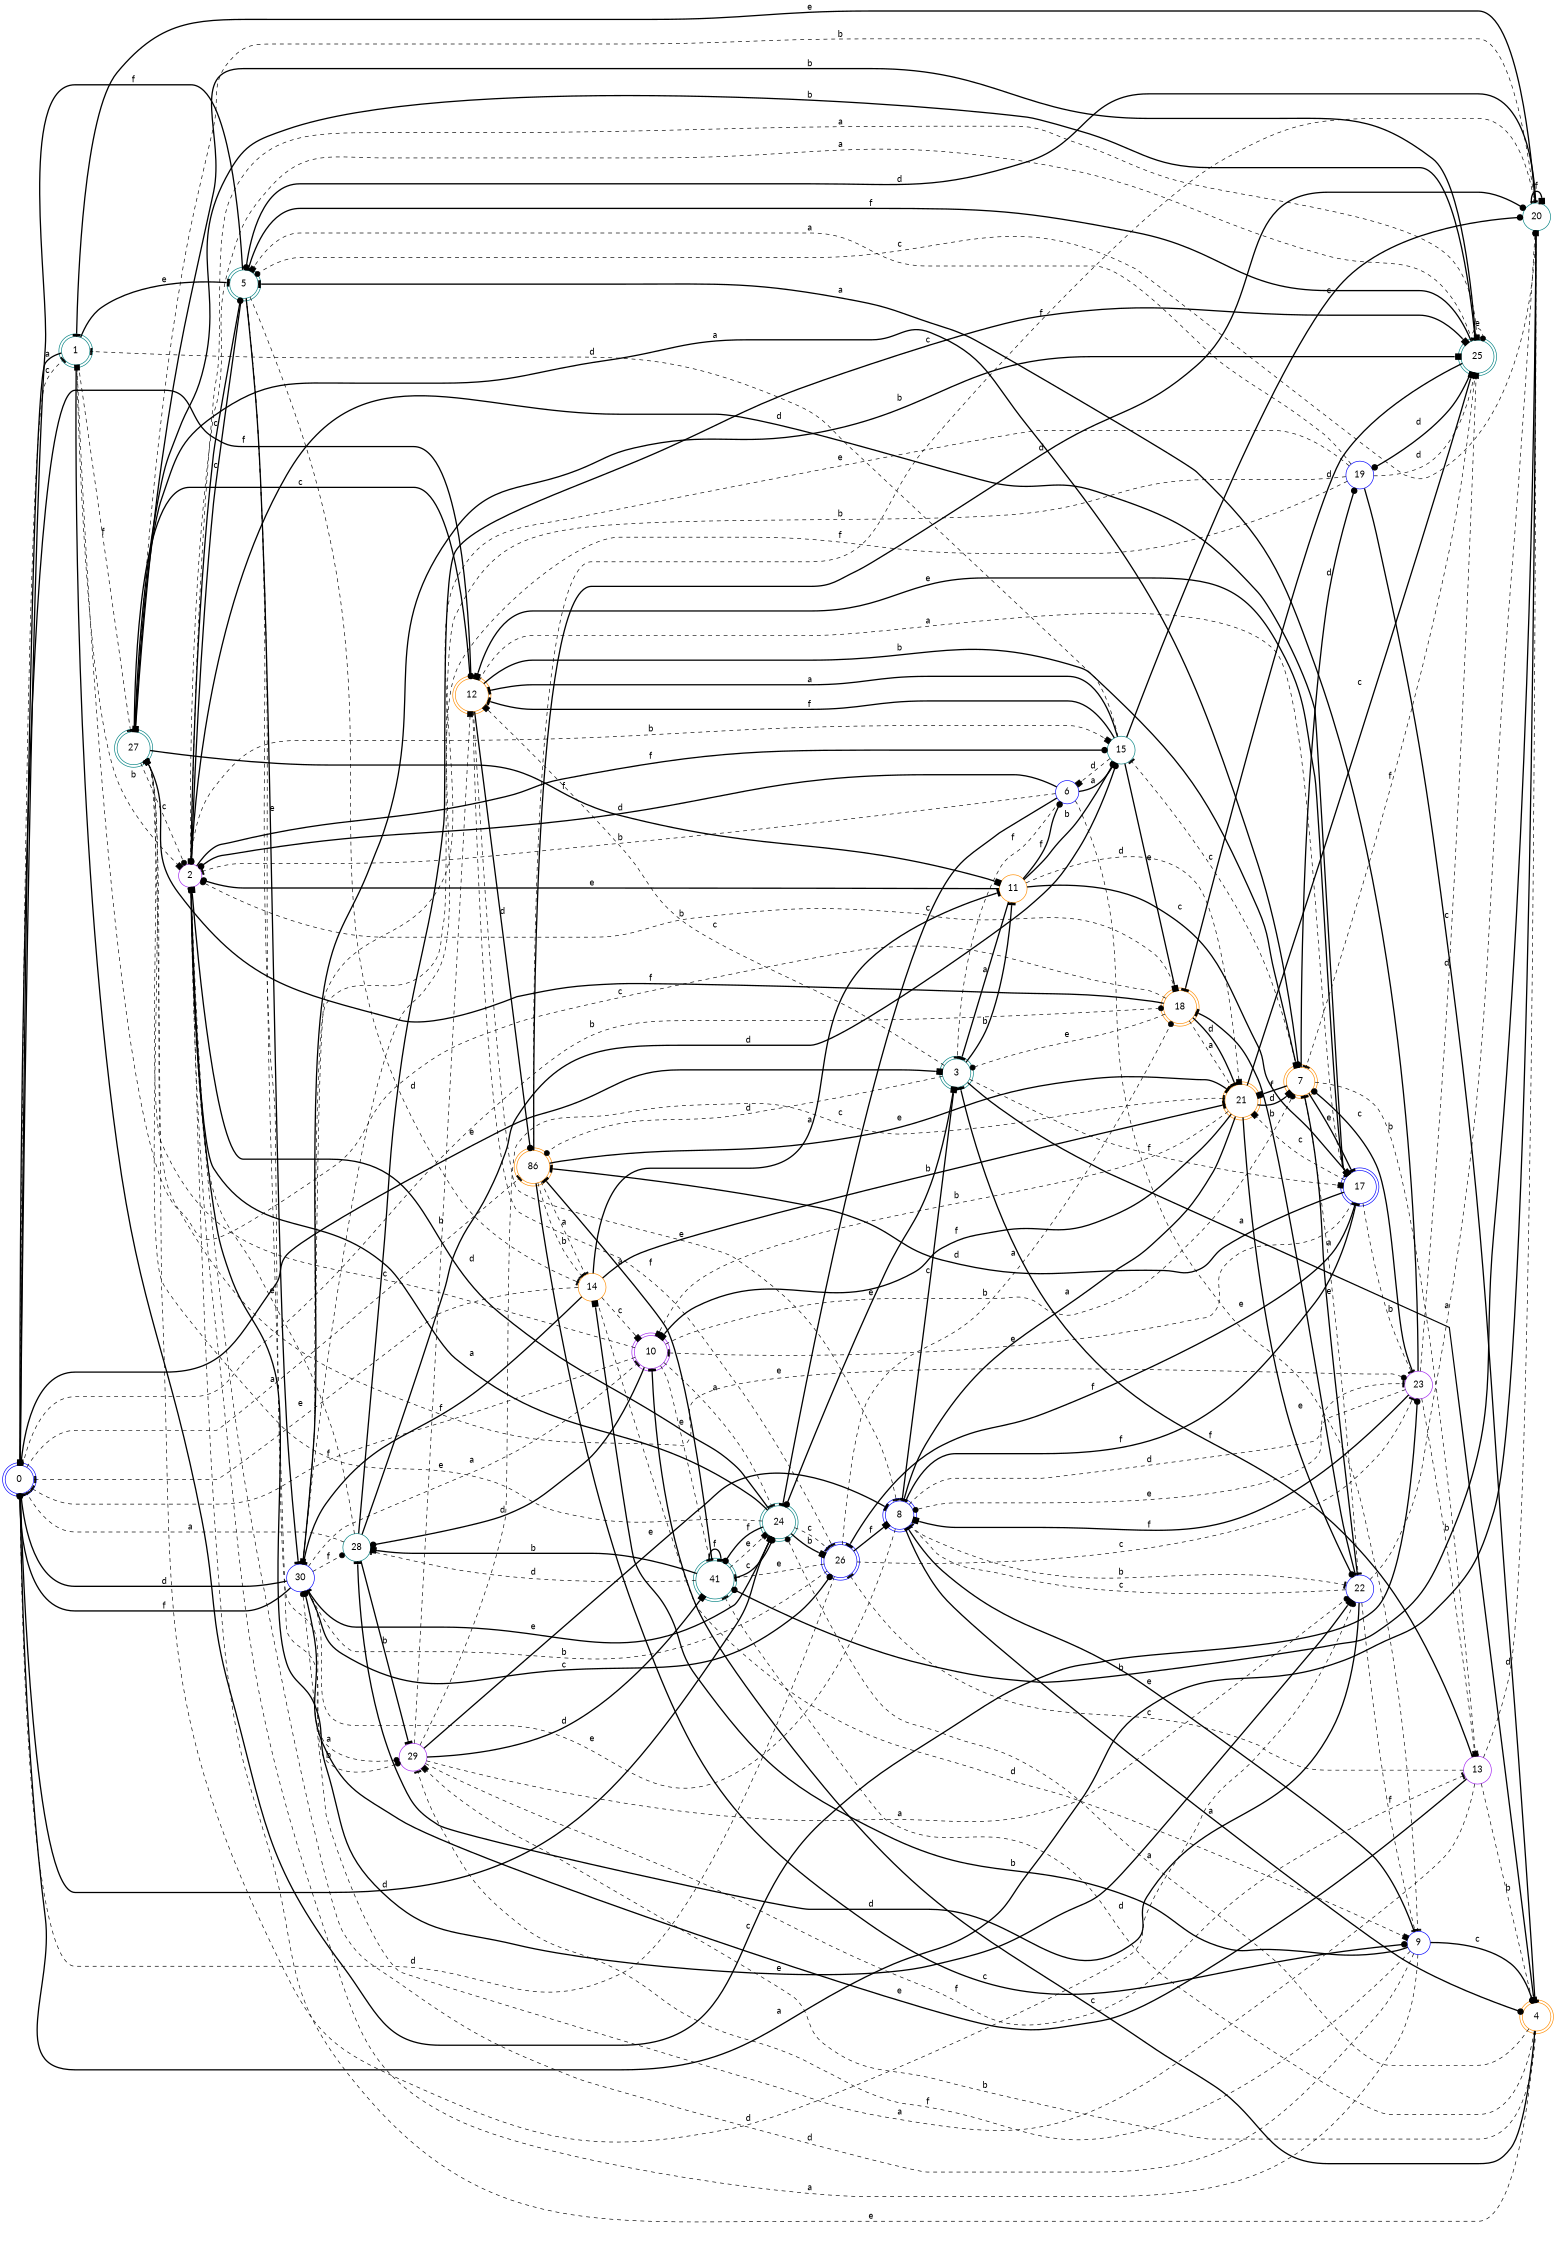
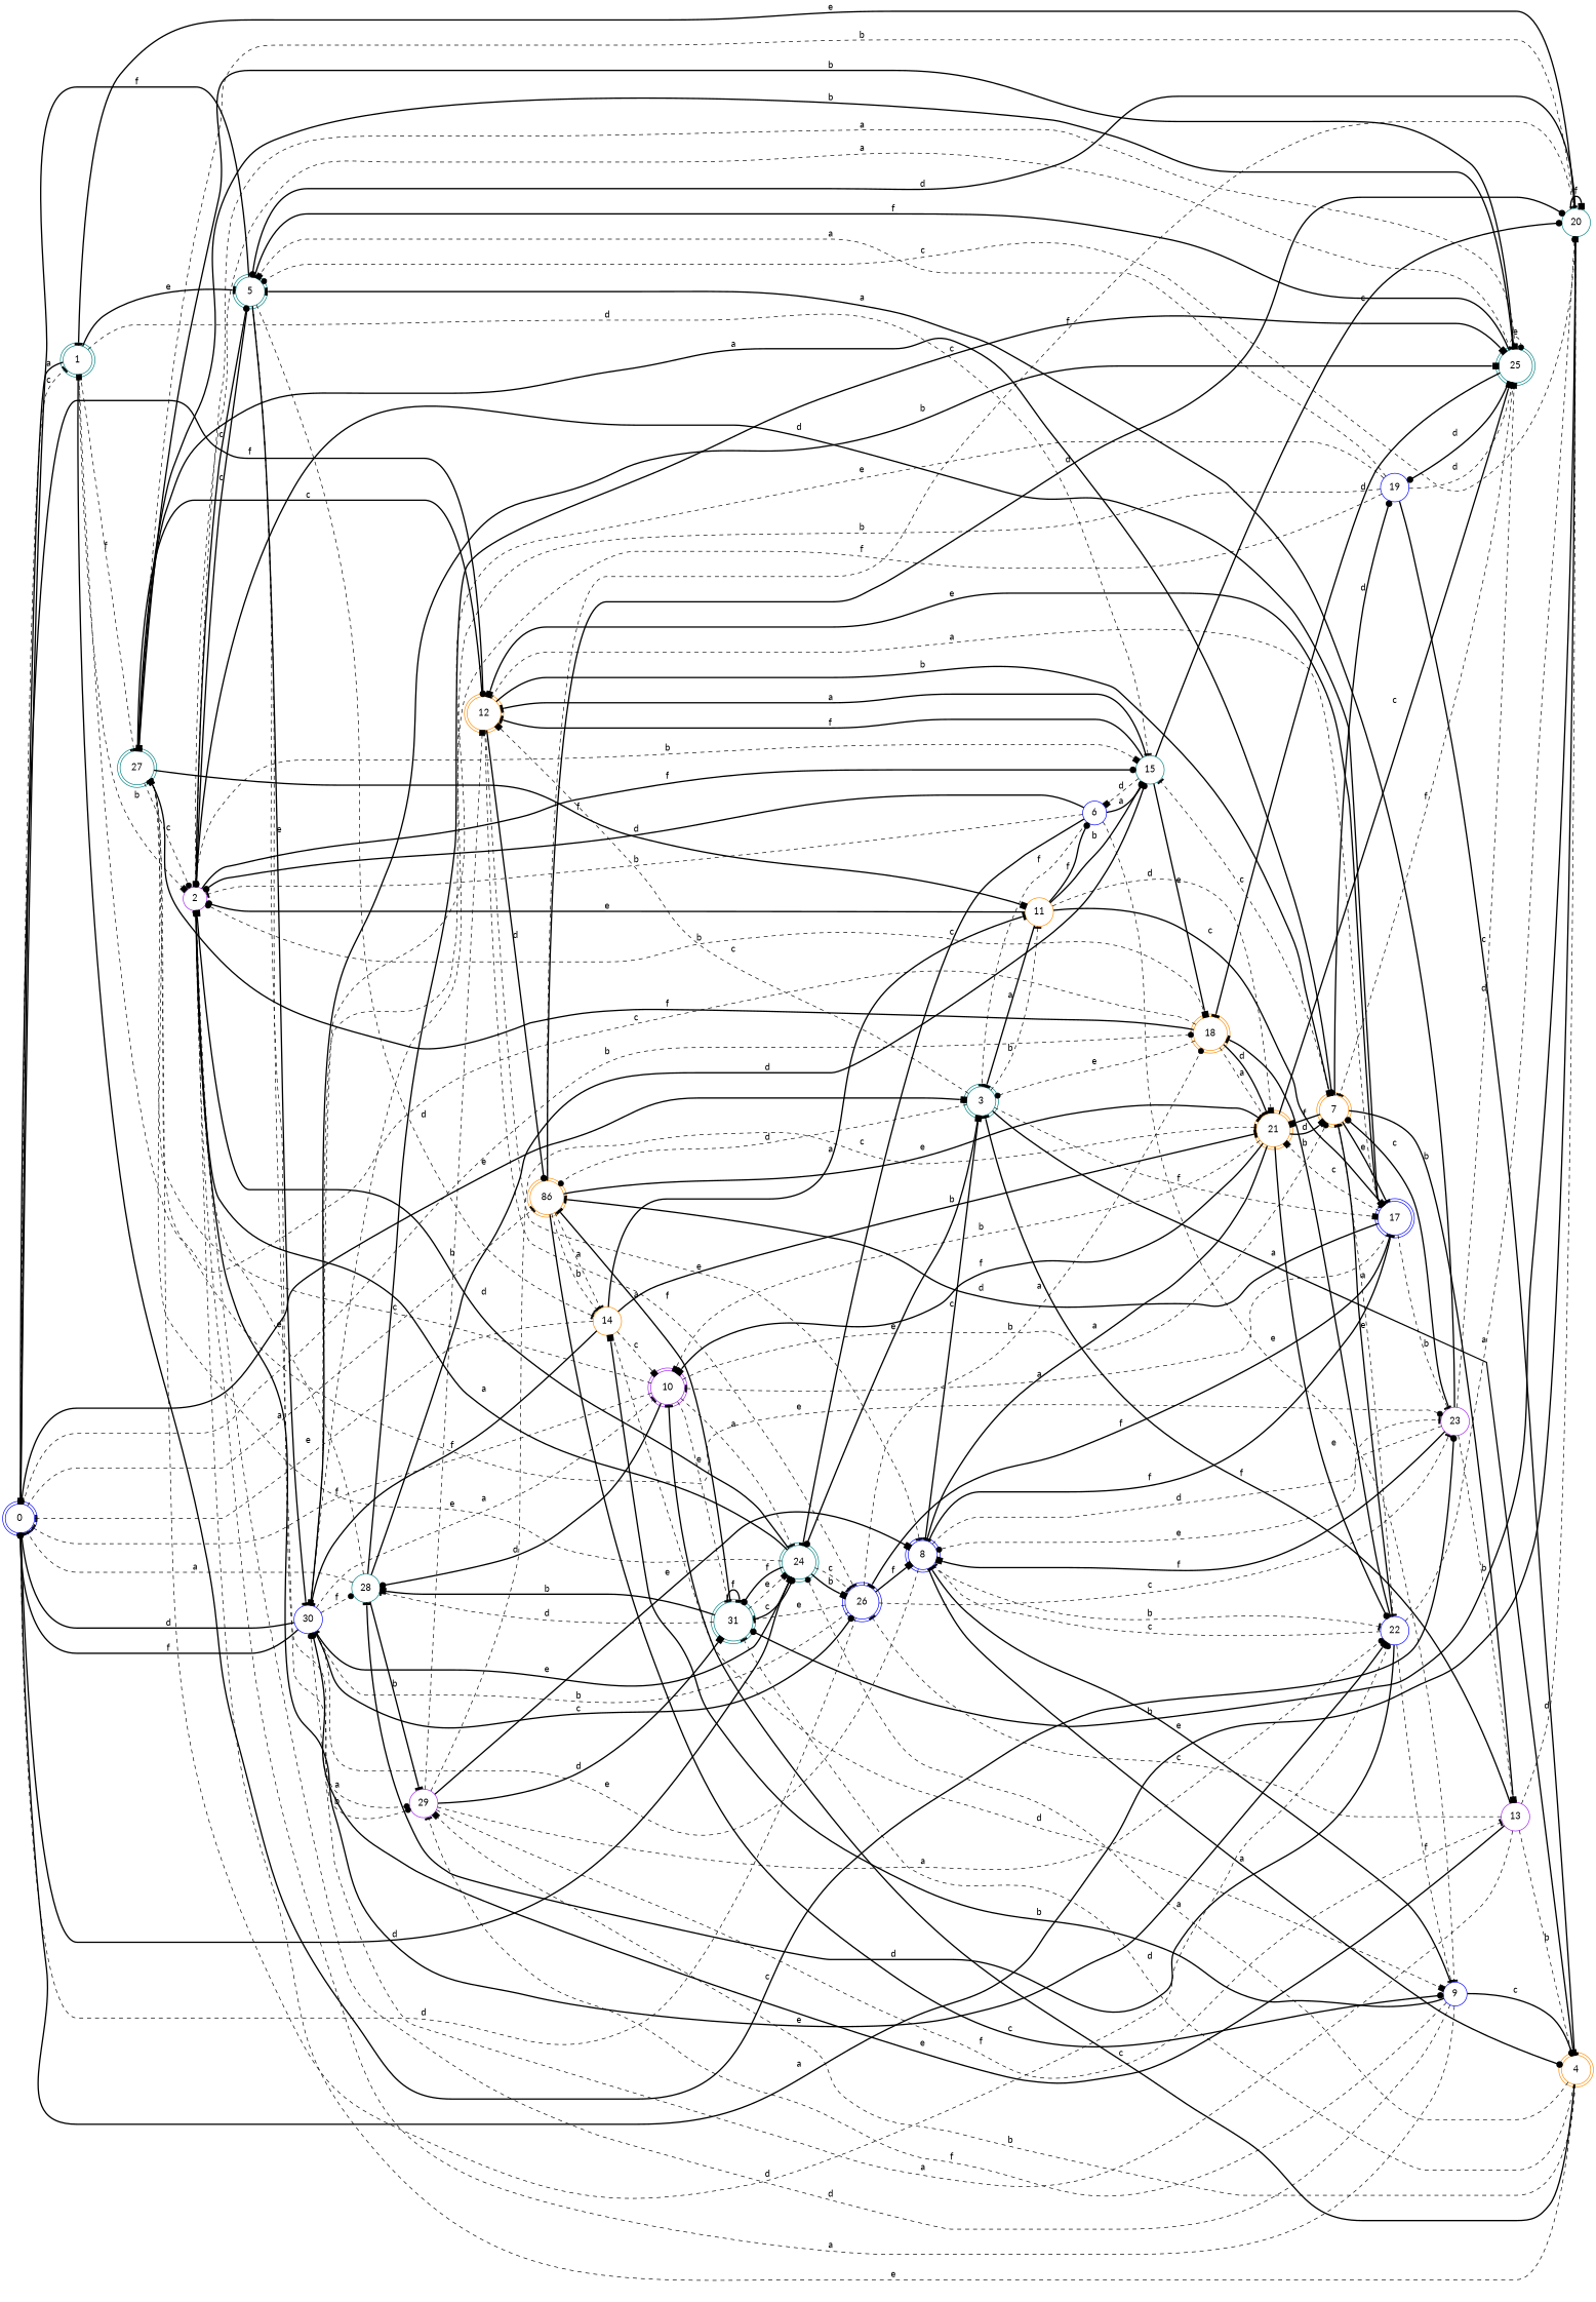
  digraph {
    fontname=Lato
    rankdir=LR
    node [color=teal fillcolor=white fontname=Lato shape=doublecircle style="rounded,filled"]
    edge [arrowhead=tee fontname=Lato style=bold]
    n1 [color=blue label=0]
    n2 [label=1]
    n3 [label=3]
    n4 [color=darkorange label=12]
    n5 [color=darkorange label=86]
    n6 [color=darkorange label=18]
    n7 [label=24]
    n8 [color=purple label=2 shape=circle style=filled]
    n9 [label=5]
    n10 [label=15 shape=circle style=filled]
    n11 [color=purple label=23 shape=circle style=filled]
    n12 [label=27]
    n13 [color=blue label=17]
    n14 [color=darkorange label=4]
    n15 [color=darkorange label=11 shape=circle style=filled]
    n16 [color=darkorange label=7]
    n17 [color=blue label=8]
    n18 [color=blue label=26]
    n19 [color=darkorange label=14 shape=circle style=filled]
    n20 [color=blue label=9 shape=circle style=filled]
    n21 [color=darkorange label=21]
    n22 [label=20 shape=circle style=filled]
-   n23 [label=41]
+   n23 [label=31]
    n24 [label=25]
    n25 [color=blue label=22 shape=circle style=filled]
    n26 [color=purple label=29 shape=circle style=filled]
    n27 [color=blue label=30 shape=circle style=filled]
    n28 [color=blue label=6 shape=circle style=filled]
    n29 [color=purple label=13 shape=circle style=filled]
    n30 [color=purple label=10]
    n31 [color=blue label=19 shape=circle style=filled]
    n32 [label=28 shape=circle style=filled]
    n1 -> n2 [label=c style=dashed]
    n1 -> n3 [arrowhead=box label=e]
    n1 -> n4 [arrowhead=dot label=f]
    n1 -> n5 [label=a style=dashed]
    n1 -> n6 [arrowhead=dot label=b style=dashed]
    n1 -> n7 [arrowhead=dot label=d]
    n2 -> n1 [arrowhead=box label=a]
    n2 -> n8 [arrowhead=box label=b style=dashed]
    n2 -> n9 [label=e]
-   n10 -> n2 [label=d style=dashed]
+   n2 -> n10 [label=d style=dashed]
    n2 -> n11 [arrowhead=dot label=c]
    n2 -> n12 [label=f style=dashed]
    n3 -> n4 [arrowhead=box label=c style=dashed]
    n3 -> n5 [arrowhead=dot label=d style=dashed]
    n3 -> n7 [arrowhead=dot label=e]
    n3 -> n13 [arrowhead=box label=f style=dashed]
    n3 -> n14 [arrowhead=box label=a]
-   n3 -> n15 [label=b]
+   n3 -> n15 [label=b style=dashed]
    n4 -> n5 [arrowhead=dot label=d]
    n4 -> n12 [label=c]
    n4 -> n13 [arrowhead=box label=a style=dashed]
    n4 -> n16 [arrowhead=box label=b]
    n4 -> n17 [label=e style=dashed]
    n4 -> n18 [label=f style=dashed]
    n5 -> n19 [label=a style=dashed]
    n5 -> n19 [label=b style=dashed]
    n5 -> n20 [arrowhead=dot label=c]
    n5 -> n21 [label=e]
    n5 -> n22 [arrowhead=dot label=d]
    n5 -> n22 [label=f style=dashed]
    n6 -> n2 [arrowhead=box label=c style=dashed]
    n6 -> n3 [arrowhead=dot label=e style=dashed]
    n6 -> n8 [arrowhead=dot label=b style=dashed]
    n6 -> n12 [label=f]
    n6 -> n21 [label=a style=dashed]
    n6 -> n21 [label=d]
    n7 -> n8 [arrowhead=dot label=a]
    n7 -> n8 [arrowhead=box label=d]
    n7 -> n12 [arrowhead=box label=e style=dashed]
    n7 -> n18 [arrowhead=box label=b]
    n7 -> n18 [label=c style=dashed]
    n7 -> n23 [arrowhead=dot label=f]
    n8 -> n9 [arrowhead=dot label=c]
    n8 -> n10 [arrowhead=box label=b style=dashed]
    n8 -> n10 [arrowhead=dot label=f]
    n8 -> n13 [label=d]
    n8 -> n24 [arrowhead=box label=a style=dashed]
    n8 -> n25 [arrowhead=box label=e]
    n9 -> n1 [arrowhead=dot label=f]
    n9 -> n8 [arrowhead=dot label=c]
    n9 -> n19 [label=d style=dashed]
    n9 -> n26 [arrowhead=dot label=a style=dashed]
    n9 -> n26 [arrowhead=dot label=b style=dashed]
    n9 -> n27 [label=e]
    n10 -> n4 [label=a]
    n10 -> n4 [label=f]
    n10 -> n6 [arrowhead=box label=e]
    n10 -> n22 [arrowhead=dot label=c]
    n10 -> n28 [arrowhead=box label=d style=dashed]
    n11 -> n9 [label=a]
    n11 -> n16 [arrowhead=dot label=c]
    n11 -> n17 [arrowhead=dot label=e style=dashed]
    n11 -> n17 [arrowhead=box label=f]
    n11 -> n24 [arrowhead=box label=d style=dashed]
    n11 -> n29 [label=b style=dashed]
    n12 -> n8 [arrowhead=dot label=c style=dashed]
    n12 -> n11 [arrowhead=dot label=e style=dashed]
    n12 -> n15 [arrowhead=box label=f]
    n12 -> n16 [arrowhead=dot label=a]
    n12 -> n24 [label=b]
    n12 -> n25 [arrowhead=dot label=d style=dashed]
    n13 -> n4 [arrowhead=box label=e]
    n13 -> n5 [label=d]
    n13 -> n11 [label=b style=dashed]
    n13 -> n18 [label=f]
    n13 -> n21 [arrowhead=box label=c style=dashed]
-   n13 -> n30 [label=e style=dashed]
+   n13 -> n30 [label=a style=dashed]
    n14 -> n7 [arrowhead=dot label=a style=dashed]
    n14 -> n8 [label=e style=dashed]
    n14 -> n23 [label=d style=dashed]
    n14 -> n26 [arrowhead=box label=b style=dashed]
    n14 -> n30 [label=c]
    n15 -> n3 [label=a]
    n15 -> n8 [arrowhead=dot label=e]
    n15 -> n10 [arrowhead=dot label=b]
    n15 -> n13 [arrowhead=box label=c]
    n15 -> n21 [arrowhead=box label=d style=dashed]
    n15 -> n28 [arrowhead=dot label=f]
    n16 -> n10 [label=c style=dashed]
    n16 -> n13 [label=e]
    n16 -> n21 [arrowhead=box label=f]
    n16 -> n25 [label=a style=dashed]
-   n16 -> n29 [arrowhead=box label=b style=dashed]
+   n16 -> n29 [arrowhead=box label=b]
    n16 -> n31 [arrowhead=dot label=d]
    n17 -> n3 [arrowhead=box label=c]
    n17 -> n11 [label=d style=dashed]
    n17 -> n13 [label=f]
    n17 -> n14 [arrowhead=dot label=a]
    n17 -> n25 [label=b style=dashed]
    n17 -> n27 [label=e style=dashed]
    n18 -> n1 [arrowhead=dot label=d style=dashed]
    n18 -> n6 [arrowhead=dot label=a style=dashed]
    n18 -> n11 [label=c style=dashed]
    n18 -> n17 [arrowhead=box label=f]
    n18 -> n23 [label=e style=dashed]
    n18 -> n27 [label=b style=dashed]
    n19 -> n1 [label=e style=dashed]
    n19 -> n15 [label=a]
    n19 -> n20 [arrowhead=box label=d style=dashed]
    n19 -> n21 [label=b]
    n19 -> n27 [label=f]
    n19 -> n30 [arrowhead=box label=c style=dashed]
    n20 -> n8 [arrowhead=dot label=a style=dashed]
    n20 -> n8 [arrowhead=box label=d style=dashed]
    n20 -> n14 [arrowhead=dot label=c]
    n20 -> n17 [label=e]
    n20 -> n19 [arrowhead=box label=b]
    n20 -> n26 [label=f style=dashed]
    n21 -> n16 [arrowhead=box label=d]
    n21 -> n17 [label=a]
    n21 -> n24 [arrowhead=box label=c]
    n21 -> n25 [arrowhead=dot label=e]
    n21 -> n30 [arrowhead=box label=b style=dashed]
    n21 -> n30 [arrowhead=box label=f]
    n22 -> n1 [label=a]
    n22 -> n2 [label=e]
    n22 -> n9 [arrowhead=dot label=c style=dashed]
    n22 -> n9 [arrowhead=dot label=d]
    n22 -> n12 [label=b style=dashed]
    n22 -> n22 [arrowhead=box label=f]
    n22 -> n23 [arrowhead=dot label=b]
    n23 -> n5 [label=a]
    n23 -> n7 [arrowhead=dot label=c]
    n23 -> n7 [arrowhead=box label=e style=dashed]
    n23 -> n23 [label=f]
    n23 -> n32 [arrowhead=box label=b]
    n23 -> n32 [label=d style=dashed]
    n24 -> n6 [label=d]
    n24 -> n8 [arrowhead=box label=a style=dashed]
    n24 -> n9 [label=f]
    n24 -> n12 [arrowhead=box label=b]
    n24 -> n16 [label=f style=dashed]
    n24 -> n24 [arrowhead=dot label=e style=dashed]
    n24 -> n31 [arrowhead=dot label=d]
    n25 -> n6 [label=b]
    n25 -> n16 [label=e]
    n25 -> n17 [label=c style=dashed]
    n25 -> n20 [label=f style=dashed]
    n25 -> n22 [arrowhead=dot label=a style=dashed]
    n25 -> n32 [label=d]
    n26 -> n4 [arrowhead=box label=b style=dashed]
-   n26 -> n17 [label=e]
+   n26 -> n17 [arrowhead=box label=e]
    n26 -> n21 [label=c style=dashed]
    n26 -> n23 [arrowhead=box label=d]
    n26 -> n25 [arrowhead=dot label=a style=dashed]
    n26 -> n29 [label=f style=dashed]
    n27 -> n1 [label=d]
    n27 -> n1 [arrowhead=dot label=f]
    n27 -> n7 [arrowhead=box label=e]
    n27 -> n18 [arrowhead=dot label=c]
    n27 -> n24 [arrowhead=box label=b]
    n27 -> n30 [label=a style=dashed]
    n27 -> n32 [arrowhead=dot label=f style=dashed]
    n28 -> n3 [label=f style=dashed]
    n28 -> n7 [label=c]
    n28 -> n8 [label=b style=dashed]
    n28 -> n8 [arrowhead=dot label=d]
    n28 -> n10 [label=a]
    n28 -> n20 [label=e style=dashed]
    n29 -> n3 [label=f]
    n29 -> n14 [arrowhead=dot label=b style=dashed]
    n29 -> n18 [label=c style=dashed]
    n29 -> n22 [arrowhead=box label=d style=dashed]
    n29 -> n27 [arrowhead=dot label=a style=dashed]
    n29 -> n27 [arrowhead=dot label=e]
    n30 -> n1 [label=f style=dashed]
    n30 -> n7 [label=a style=dashed]
    n30 -> n12 [arrowhead=box label=c style=dashed]
    n30 -> n16 [arrowhead=dot label=b style=dashed]
    n30 -> n23 [label=e style=dashed]
    n30 -> n32 [arrowhead=dot label=d]
    n31 -> n9 [arrowhead=box label=a style=dashed]
    n31 -> n14 [label=c]
    n31 -> n24 [arrowhead=box label=d style=dashed]
    n31 -> n27 [label=b style=dashed]
    n31 -> n27 [label=e style=dashed]
    n31 -> n27 [arrowhead=box label=f style=dashed]
    n32 -> n1 [label=a style=dashed]
    n32 -> n8 [arrowhead=dot label=e style=dashed]
    n32 -> n10 [arrowhead=dot label=d]
    n32 -> n24 [arrowhead=box label=c]
    n32 -> n26 [label=b]
  }
